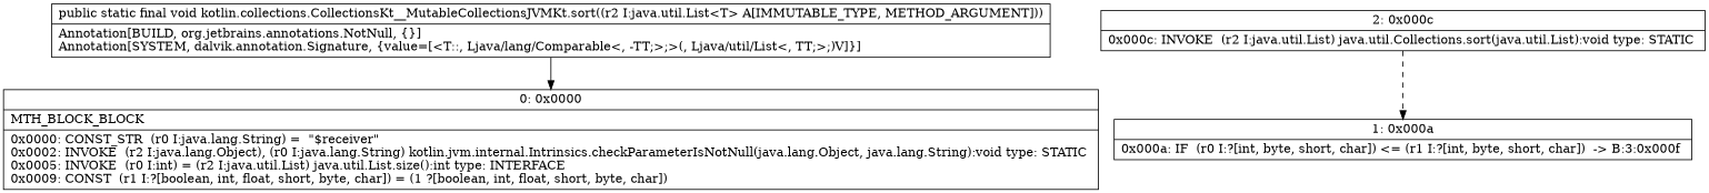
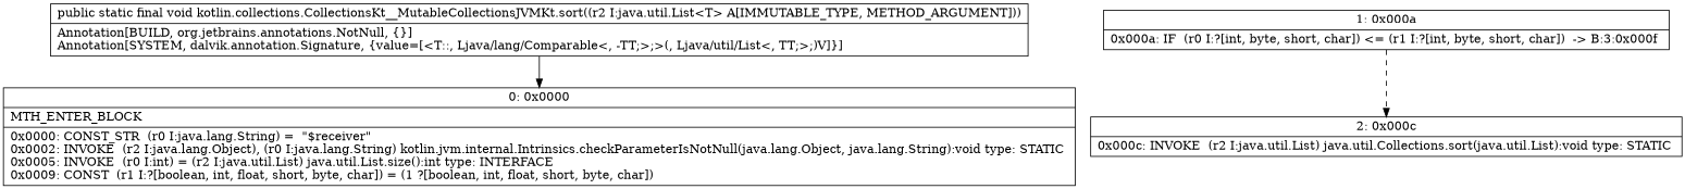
  digraph {
    node [shape=record]
-   n1 [label="{0\:\ 0x0000|MTH_BLOCK_BLOCK\l|0x0000: CONST_STR  (r0 I:java.lang.String) =  \"$receiver\" \l0x0002: INVOKE  (r2 I:java.lang.Object), (r0 I:java.lang.String) kotlin.jvm.internal.Intrinsics.checkParameterIsNotNull(java.lang.Object, java.lang.String):void type: STATIC \l0x0005: INVOKE  (r0 I:int) = (r2 I:java.util.List) java.util.List.size():int type: INTERFACE \l0x0009: CONST  (r1 I:?[boolean, int, float, short, byte, char]) = (1 ?[boolean, int, float, short, byte, char]) \l}"]
+   n1 [label="{0\:\ 0x0000|MTH_ENTER_BLOCK\l|0x0000: CONST_STR  (r0 I:java.lang.String) =  \"$receiver\" \l0x0002: INVOKE  (r2 I:java.lang.Object), (r0 I:java.lang.String) kotlin.jvm.internal.Intrinsics.checkParameterIsNotNull(java.lang.Object, java.lang.String):void type: STATIC \l0x0005: INVOKE  (r0 I:int) = (r2 I:java.util.List) java.util.List.size():int type: INTERFACE \l0x0009: CONST  (r1 I:?[boolean, int, float, short, byte, char]) = (1 ?[boolean, int, float, short, byte, char]) \l}"]
    n2 [label="{1\:\ 0x000a|0x000a: IF  (r0 I:?[int, byte, short, char]) \<= (r1 I:?[int, byte, short, char])  \-\> B:3:0x000f \l}"]
    n3 [label="{2\:\ 0x000c|0x000c: INVOKE  (r2 I:java.util.List) java.util.Collections.sort(java.util.List):void type: STATIC \l}"]
    n4 [label="{public static final void kotlin.collections.CollectionsKt__MutableCollectionsJVMKt.sort((r2 I:java.util.List\<T\> A[IMMUTABLE_TYPE, METHOD_ARGUMENT]))  | Annotation[BUILD, org.jetbrains.annotations.NotNull, \{\}]\lAnnotation[SYSTEM, dalvik.annotation.Signature, \{value=[\<T::, Ljava\/lang\/Comparable\<, \-TT;\>;\>(, Ljava\/util\/List\<, TT;\>;)V]\}]\l}"]
-   n3 -> n2 [style=dashed]
+   n2 -> n3 [style=dashed]
    n4 -> n1
  }
